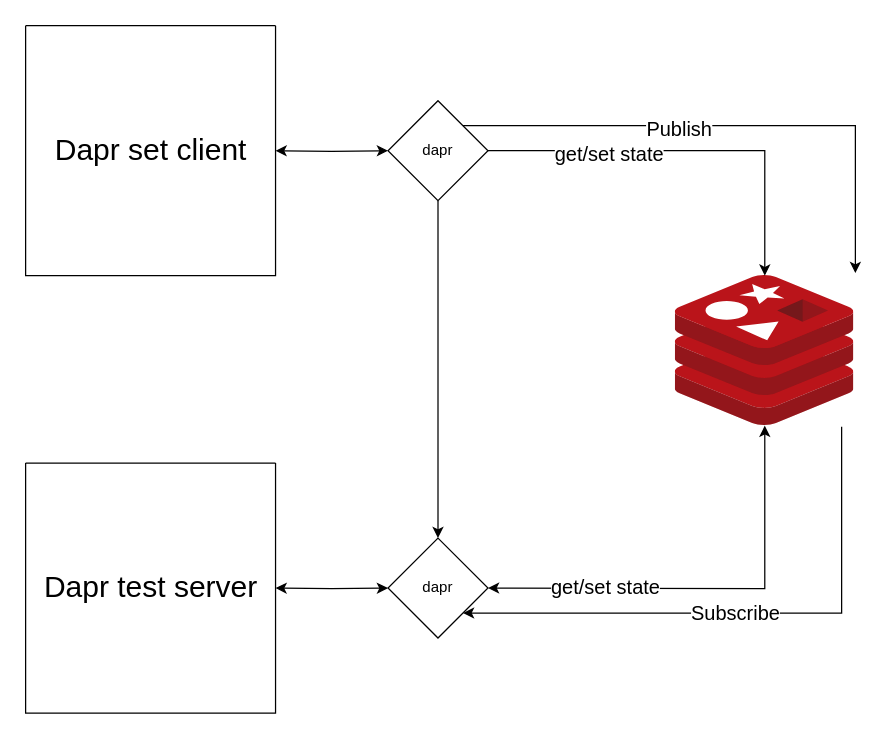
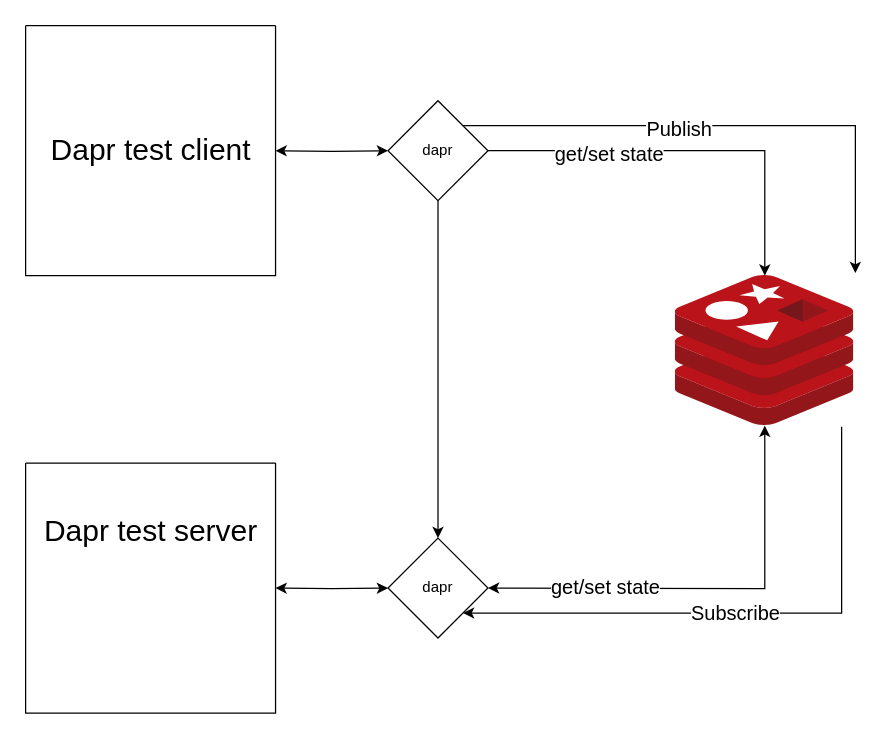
  <mxCell id="0" />
  <mxCell id="1" parent="0" />
  <mxCell id="2" value="" style="swimlane;startSize=0;" vertex="1" parent="1"><mxGeometry x="20" y="20" width="200" height="200" as="geometry"><mxRectangle x="480" y="290" width="50" height="40" as="alternateBounds" /></mxGeometry></mxCell>
- <mxCell id="3" value="&lt;font style=&quot;font-size: 24px&quot;&gt;Dapr set client&lt;/font&gt;" style="text;html=1;align=center;verticalAlign=middle;resizable=0;points=[];autosize=1;strokeColor=none;fillColor=none;" vertex="1" parent="2"><mxGeometry x="10" y="90" width="180" height="20" as="geometry" /></mxCell>
+ <mxCell id="3" value="&lt;font style=&quot;font-size: 24px&quot;&gt;Dapr test client&lt;/font&gt;" style="text;html=1;align=center;verticalAlign=middle;resizable=0;points=[];autosize=1;strokeColor=none;fillColor=none;" vertex="1" parent="2"><mxGeometry x="10" y="90" width="180" height="20" as="geometry" /></mxCell>
  <mxCell id="4" value="" style="sketch=0;aspect=fixed;html=1;points=[];align=center;image;fontSize=12;image=img/lib/mscae/Cache_Redis_Product.svg;" vertex="1" parent="1"><mxGeometry x="540" y="220" width="142.86" height="120" as="geometry" /></mxCell>
  <mxCell id="5" value="" style="swimlane;startSize=0;" vertex="1" parent="1"><mxGeometry x="20" y="370" width="200" height="200" as="geometry"><mxRectangle x="480" y="290" width="50" height="40" as="alternateBounds" /></mxGeometry></mxCell>
- <mxCell id="6" value="&lt;font style=&quot;font-size: 24px&quot;&gt;Dapr test server&lt;/font&gt;" style="text;html=1;align=center;verticalAlign=middle;resizable=0;points=[];autosize=1;strokeColor=none;fillColor=none;" vertex="1" parent="5"><mxGeometry x="5" y="90" width="190" height="20" as="geometry" /></mxCell>
+ <mxCell id="6" value="&lt;font style=&quot;font-size: 24px&quot;&gt;Dapr test server&lt;/font&gt;" style="text;html=1;align=center;verticalAlign=middle;resizable=0;points=[];autosize=1;strokeColor=none;fillColor=none;" vertex="1" parent="5"><mxGeometry x="5" y="45" width="190" height="20" as="geometry" /></mxCell>
  <mxCell id="7" style="edgeStyle=orthogonalEdgeStyle;rounded=0;orthogonalLoop=1;jettySize=auto;html=1;exitX=1;exitY=0.5;exitDx=0;exitDy=0;" edge="1" parent="1" source="19" target="4"><mxGeometry relative="1" as="geometry"><mxPoint x="390" y="120" as="sourcePoint" /></mxGeometry></mxCell>
  <mxCell id="8" value="get/set state" style="edgeLabel;html=1;align=center;verticalAlign=middle;resizable=0;points=[];fontSize=16;" connectable="0" vertex="1" parent="7"><mxGeometry x="-0.404" y="-2" relative="1" as="geometry"><mxPoint as="offset" /></mxGeometry></mxCell>
  <mxCell id="9" style="edgeStyle=orthogonalEdgeStyle;rounded=0;orthogonalLoop=1;jettySize=auto;html=1;entryX=1;entryY=0.5;entryDx=0;entryDy=0;startArrow=classic;startFill=1;" edge="1" parent="1" target="2"><mxGeometry relative="1" as="geometry"><mxPoint x="310" y="120" as="sourcePoint" /><mxPoint x="225" y="110" as="targetPoint" /><Array as="points" /></mxGeometry></mxCell>
  <mxCell id="10" style="edgeStyle=orthogonalEdgeStyle;rounded=0;orthogonalLoop=1;jettySize=auto;html=1;startArrow=classic;startFill=1;" edge="1" parent="1" target="4"><mxGeometry relative="1" as="geometry"><mxPoint x="390" y="470" as="sourcePoint" /></mxGeometry></mxCell>
  <mxCell id="11" value="get/set state" style="edgeLabel;html=1;align=center;verticalAlign=middle;resizable=0;points=[];fontSize=16;" connectable="0" vertex="1" parent="10"><mxGeometry x="-0.469" y="2" relative="1" as="geometry"><mxPoint as="offset" /></mxGeometry></mxCell>
  <mxCell id="12" style="edgeStyle=orthogonalEdgeStyle;rounded=0;orthogonalLoop=1;jettySize=auto;html=1;entryX=1;entryY=0.5;entryDx=0;entryDy=0;startArrow=classic;startFill=1;" edge="1" parent="1" target="5"><mxGeometry relative="1" as="geometry"><mxPoint x="310" y="470" as="sourcePoint" /></mxGeometry></mxCell>
  <mxCell id="13" style="edgeStyle=orthogonalEdgeStyle;rounded=0;orthogonalLoop=1;jettySize=auto;html=1;exitX=1;exitY=1;exitDx=0;exitDy=0;entryX=0.931;entryY=1.008;entryDx=0;entryDy=0;entryPerimeter=0;startArrow=classic;startFill=1;endArrow=none;endFill=0;" edge="1" parent="1" source="15" target="4"><mxGeometry relative="1" as="geometry" /></mxCell>
  <mxCell id="14" value="Subscribe" style="edgeLabel;html=1;align=center;verticalAlign=middle;resizable=0;points=[];fontSize=16;" connectable="0" vertex="1" parent="13"><mxGeometry x="-0.038" y="1" relative="1" as="geometry"><mxPoint as="offset" /></mxGeometry></mxCell>
  <mxCell id="15" value="dapr" style="rhombus;whiteSpace=wrap;html=1;" vertex="1" parent="1"><mxGeometry x="310" y="430" width="80" height="80" as="geometry" /></mxCell>
  <mxCell id="16" style="edgeStyle=orthogonalEdgeStyle;rounded=0;orthogonalLoop=1;jettySize=auto;html=1;entryX=0.5;entryY=0;entryDx=0;entryDy=0;" edge="1" parent="1" source="19" target="15"><mxGeometry relative="1" as="geometry" /></mxCell>
  <mxCell id="17" style="edgeStyle=orthogonalEdgeStyle;rounded=0;orthogonalLoop=1;jettySize=auto;html=1;exitX=1;exitY=0;exitDx=0;exitDy=0;entryX=1.008;entryY=-0.017;entryDx=0;entryDy=0;entryPerimeter=0;" edge="1" parent="1" source="19" target="4"><mxGeometry relative="1" as="geometry" /></mxCell>
  <mxCell id="18" value="Publish" style="edgeLabel;html=1;align=center;verticalAlign=middle;resizable=0;points=[];fontSize=16;" connectable="0" vertex="1" parent="17"><mxGeometry x="-0.205" y="-2" relative="1" as="geometry"><mxPoint as="offset" /></mxGeometry></mxCell>
  <mxCell id="19" value="dapr" style="rhombus;whiteSpace=wrap;html=1;" vertex="1" parent="1"><mxGeometry x="310" y="80" width="80" height="80" as="geometry" /></mxCell>
